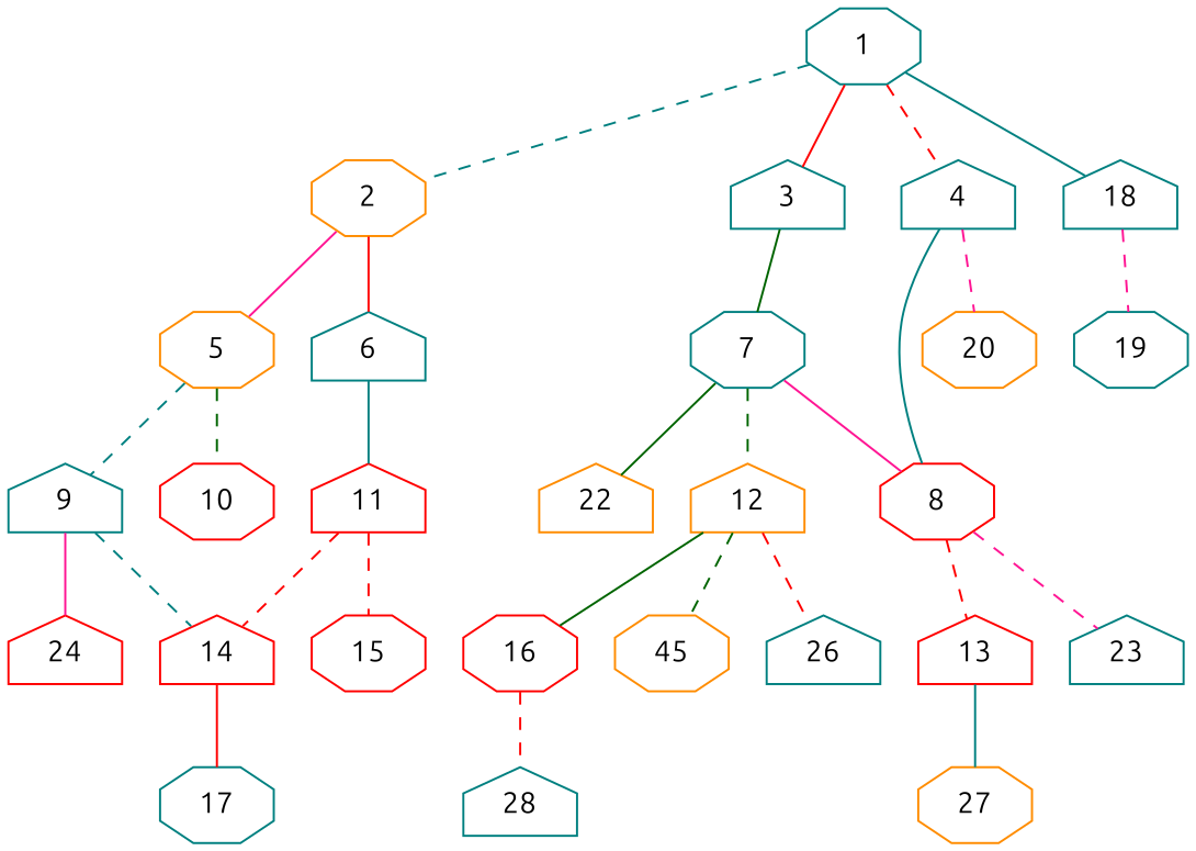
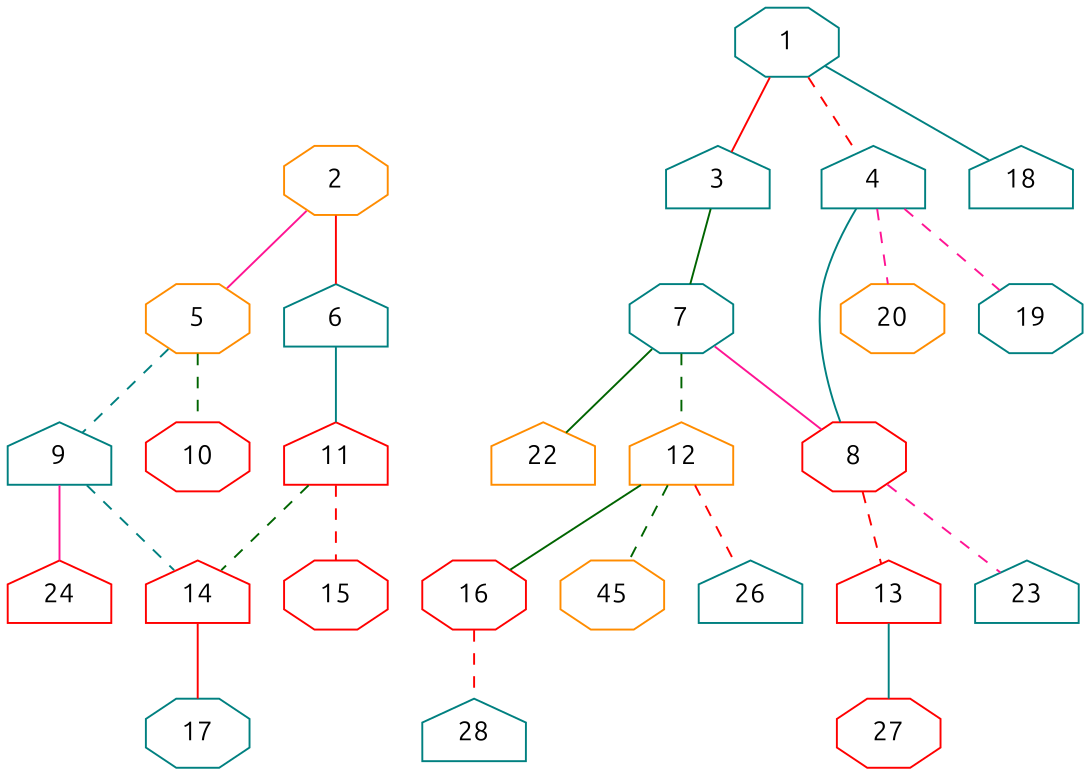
  graph {
    fontname=Ubuntu
    node [chem=H color=teal fontname=Ubuntu shape=house]
    edge [color=red fontname=Ubuntu style=dashed valence=1]
    1 [chem=C shape=octagon]
    2 [chem=N color=darkorange shape=octagon]
    3 [chem=O]
    4 [chem=C]
    18
    5 [chem=C color=darkorange shape=octagon]
    6 [chem=C]
    7 [chem=C shape=octagon]
    8 [chem=C color=red shape=octagon]
    19 [shape=octagon]
    20 [color=darkorange shape=octagon]
    9 [chem=N]
    10 [chem=O color=red shape=octagon]
    11 [chem=C color=red]
    12 [chem=C color=darkorange]
    22 [color=darkorange]
    13 [chem=O color=red]
    23
    14 [chem=C color=red]
    24 [color=red]
    15 [chem=Br color=red shape=octagon]
    16 [chem=O color=red shape=octagon]
    n23 [color=darkorange label=45 shape=octagon]
    26
-   27 [color=darkorange shape=octagon]
+   27 [color=red shape=octagon]
    17 [chem=O shape=octagon]
    28
-   1 -- 2 [color=teal]
    1 -- 3 [style=solid]
    1 -- 4
    1 -- 18 [color=teal style=solid]
    2 -- 5 [color=deeppink style=solid]
    2 -- 6 [style=solid]
    3 -- 7 [color=darkgreen style=solid]
    4 -- 8 [color=teal style=solid]
-   18 -- 19 [color=deeppink]
+   4 -- 19 [color=deeppink]
    4 -- 20 [color=deeppink]
    5 -- 9 [color=teal]
    5 -- 10 [color=darkgreen valence=2]
    6 -- 11 [color=teal style=solid valence=2]
    7 -- 8 [color=deeppink style=solid]
    7 -- 12 [color=darkgreen]
    7 -- 22 [color=darkgreen style=solid]
    8 -- 13
    8 -- 23 [color=deeppink]
    9 -- 14 [color=teal]
    9 -- 24 [color=deeppink style=solid]
-   11 -- 14
+   11 -- 14 [color=darkgreen]
    11 -- 15
    12 -- 16 [color=darkgreen style=solid]
    12 -- n23 [color=darkgreen]
    12 -- 26
    13 -- 27 [color=teal style=solid]
    14 -- 17 [style=solid valence=2]
    16 -- 28
  }
